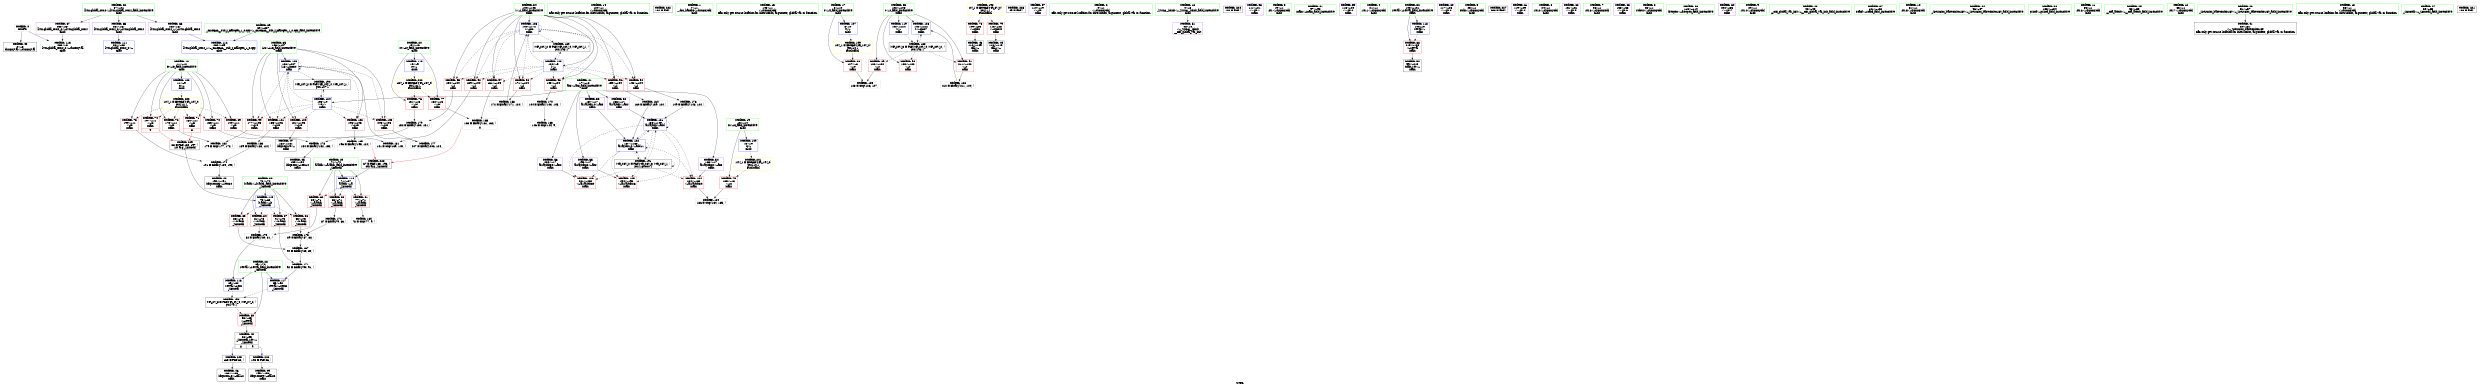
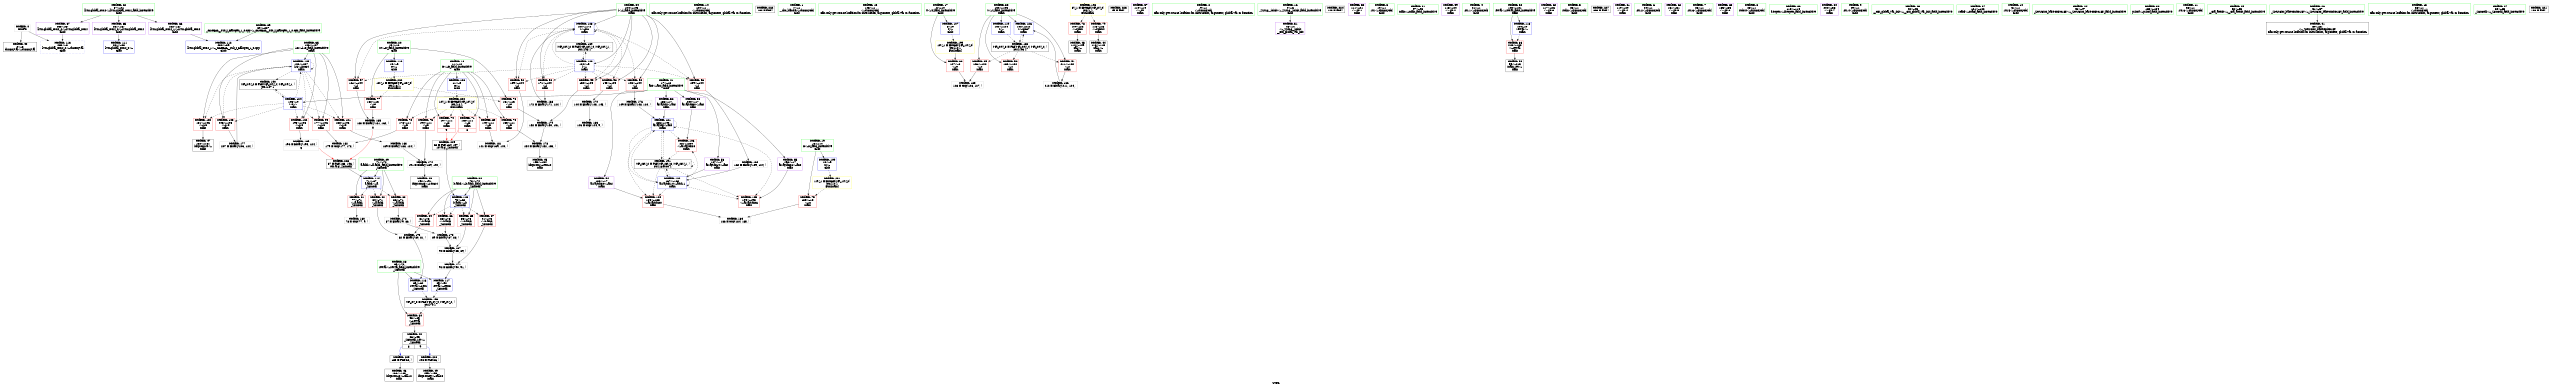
  digraph {
    label=SVFG
    node [color=red shape=record]
    edge [style=solid]
    n1 [color=grey label="{NodeID: 0\nNullPtr}"]
    n2 [color=black label="{NodeID: 40\n2\<--3\ndummyVal\<--dummyVal\n}"]
    n3 [color=blue label="{NodeID: 113\n233\<--3\nllvm.global_ctors_2\<--dummyVal\nGlob }" style=dotted]
    n4 [color=grey label="{NodeID: 180\n78 = cmp(77, 9, )\n}"]
    n5 [label="{NodeID: 97\n161\<--104\n\<--i\nmain\n}"]
    n6 [color=grey label="{NodeID: 165\n163 = Binary(161, 162, )\n|{<s0>8}}"]
    n7 [color=black label="{NodeID: 228\n67 = PHI(163, 196, )\n0th arg _Z3modii }"]
    n8 [color=blue label="{NodeID: 114\n71\<--67\na.addr\<--a\n_Z3modii\n}"]
    n9 [color=green label="{NodeID: 14\n124\<--1\n\<--dummyObj\nCan only get source location for instruction, argument, global var or function.}"]
    n10 [color=blue label="{NodeID: 111\n231\<--38\nllvm.global_ctors_0\<--\nGlob }"]
    n11 [color=green label="{NodeID: 28\n69\<--70\nretval\<--retval_field_insensitive\n_Z3modii\n}"]
    n12 [label="{NodeID: 80\n95\<--69\n\<--retval\n_Z3modii\n}"]
    n13 [color=blue label="{NodeID: 116\n69\<--82\nretval\<--rem\n_Z3modii\n}"]
    n14 [color=blue label="{NodeID: 117\n69\<--92\nretval\<--rem3\n_Z3modii\n}"]
    n15 [color=black label="{NodeID: 42\n66\<--95\n_Z3modii_ret\<--\n_Z3modii\n|{<s0>8|<s1>9}}"]
    n16 [color=black label="{NodeID: 193\nMR_2V_3 = PHI(MR_2V_4, MR_2V_2, )\npts\{70 \}\n}"]
    n17 [color=black label="{NodeID: 225\n165 = PHI(66, )\n}"]
    n18 [color=black label="{NodeID: 226\n198 = PHI(66, )\n}"]
    n19 [color=blue label="{NodeID: 125\n106\<--207\ni15\<--inc34\nmain\n}"]
    n20 [label="{NodeID: 99\n177\<--106\n\<--i15\nmain\n}"]
    n21 [label="{NodeID: 100\n181\<--106\n\<--i15\nmain\n}"]
    n22 [label="{NodeID: 101\n188\<--106\n\<--i15\nmain\n}"]
    n23 [label="{NodeID: 102\n195\<--106\n\<--i15\nmain\n}"]
    n24 [label="{NodeID: 103\n206\<--106\n\<--i15\nmain\n}"]
    n25 [color=black label="{NodeID: 190\nMR_24V_2 = PHI(MR_24V_4, MR_24V_1, )\npts\{107 \}\n}"]
    n26 [color=grey label="{NodeID: 182\n179 = cmp(177, 178, )\n}"]
    n27 [color=black label="{NodeID: 47\n182\<--181\nidxprom19\<--\nmain\n}"]
    n28 [color=grey label="{NodeID: 163\n189 = Binary(188, 124, )\n}"]
    n29 [color=grey label="{NodeID: 169\n196 = Binary(195, 124, )\n|{<s0>9}}"]
    n30 [color=grey label="{NodeID: 177\n207 = Binary(206, 124, )\n}"]
    n31 [color=blue label="{NodeID: 124\n106\<--9\ni15\<--\nmain\n}"]
    n32 [color=grey label="{NodeID: 174\n191 = Binary(189, 190, )\n}"]
    n33 [color=black label="{NodeID: 46\n166\<--165\nidxprom13\<--call12\nmain\n}"]
    n34 [color=black label="{NodeID: 49\n199\<--198\nidxprom29\<--call28\nmain\n}"]
    n35 [color=black label="{NodeID: 222\n132 = PHI()\n}"]
    n36 [color=purple label="{NodeID: 56\n200\<--17\narrayidx30\<--ans\nmain\n}"]
    n37 [label="{NodeID: 106\n201\<--200\n\<--arrayidx30\nmain\n}"]
    n38 [label="{NodeID: 70\n153\<--11\n\<--D\nmain\n}"]
    n39 [color=grey label="{NodeID: 178\n154 = Binary(152, 153, )\n}"]
    n40 [color=black label="{NodeID: 45\n155\<--154\nidxprom\<--rem10\nmain\n}"]
    n41 [color=grey label="{NodeID: 167\n90 = Binary(85, 89, )\n}"]
    n42 [color=grey label="{NodeID: 171\n92 = Binary(90, 91, )\n}"]
    n43 [label="{NodeID: 84\n81\<--73\n\<--b.addr\n_Z3modii\n}"]
    n44 [color=grey label="{NodeID: 175\n82 = Binary(80, 81, )\n}"]
    n45 [color=green label="{NodeID: 1\n7\<--1\n__dso_handle\<--dummyObj\nGlob }"]
    n46 [color=grey label="{NodeID: 181\n141 = cmp(139, 140, )\n}"]
    n47 [label="{NodeID: 98\n171\<--104\n\<--i\nmain\n}"]
    n48 [color=grey label="{NodeID: 168\n172 = Binary(171, 124, )\n}"]
    n49 [color=blue label="{NodeID: 123\n104\<--172\ni\<--inc\nmain\n}"]
    n50 [label="{NodeID: 92\n139\<--104\n\<--i\nmain\n}"]
    n51 [label="{NodeID: 93\n143\<--104\n\<--i\nmain\n}"]
    n52 [label="{NodeID: 94\n148\<--104\n\<--i\nmain\n}"]
    n53 [label="{NodeID: 95\n150\<--104\n\<--i\nmain\n}"]
    n54 [label="{NodeID: 96\n159\<--104\n\<--i\nmain\n}"]
    n55 [color=black label="{NodeID: 189\nMR_22V_2 = PHI(MR_22V_4, MR_22V_1, )\npts\{105 \}\n}"]
    n56 [color=green label="{NodeID: 15\n145\<--1\n\<--dummyObj\nCan only get source location for instruction, argument, global var or function.}"]
    n57 [color=blue label="{NodeID: 112\n232\<--39\nllvm.global_ctors_1\<--_GLOBAL__sub_I_Halogen_1_0.cpp\nGlob }"]
    n58 [color=green label="{NodeID: 29\n71\<--72\na.addr\<--a.addr_field_insensitive\n_Z3modii\n}"]
    n59 [label="{NodeID: 81\n77\<--71\n\<--a.addr\n_Z3modii\n}"]
    n60 [label="{NodeID: 82\n80\<--71\n\<--a.addr\n_Z3modii\n}"]
    n61 [label="{NodeID: 83\n86\<--71\n\<--a.addr\n_Z3modii\n}"]
    n62 [color=grey label="{NodeID: 172\n87 = Binary(9, 86, )\n}"]
    n63 [color=grey label="{NodeID: 173\n89 = Binary(87, 88, )\n}"]
    n64 [color=blue label="{NodeID: 126\n102\<--212\nt\<--inc37\nmain\n}"]
    n65 [color=black label="{NodeID: 188\nMR_20V_3 = PHI(MR_20V_4, MR_20V_2, )\npts\{103 \}\n}"]
    n66 [label="{NodeID: 89\n126\<--102\n\<--t\nmain\n}"]
    n67 [label="{NodeID: 90\n130\<--102\n\<--t\nmain\n}"]
    n68 [label="{NodeID: 91\n211\<--102\n\<--t\nmain\n}"]
    n69 [color=grey label="{NodeID: 185\n128 = cmp(126, 127, )\n}"]
    n70 [color=grey label="{NodeID: 166\n212 = Binary(211, 124, )\n}"]
    n71 [color=black label="{NodeID: 43\n112\<--109\ncall\<--\nmain\n}"]
    n72 [color=black label="{NodeID: 223\n49 = PHI()\n}"]
    n73 [color=purple label="{NodeID: 57\n110\<--19\n\<--.str\nmain\n}"]
    n74 [label="{NodeID: 71\n164\<--11\n\<--D\nmain\n|{<s0>8}}"]
    n75 [color=black label="{NodeID: 229\n68 = PHI(164, 197, )\n1st arg _Z3modii }"]
    n76 [color=blue label="{NodeID: 115\n73\<--68\nb.addr\<--b\n_Z3modii\n}"]
    n77 [label="{NodeID: 85\n85\<--73\n\<--b.addr\n_Z3modii\n}"]
    n78 [label="{NodeID: 86\n88\<--73\n\<--b.addr\n_Z3modii\n}"]
    n79 [label="{NodeID: 87\n91\<--73\n\<--b.addr\n_Z3modii\n}"]
    n80 [color=grey label="{NodeID: 170\n144 = Binary(143, 145, )\n}"]
    n81 [color=grey label="{NodeID: 176\n149 = Binary(148, 124, )\n}"]
    n82 [color=grey label="{NodeID: 179\n152 = Binary(150, 151, )\n}"]
    n83 [color=grey label="{NodeID: 164\n160 = Binary(159, 124, )\n}"]
    n84 [color=blue label="{NodeID: 120\n104\<--9\ni\<--\nmain\n}"]
    n85 [color=green label="{NodeID: 2\n9\<--1\n\<--dummyObj\nCan only get source location for instruction, argument, global var or function.}"]
    n86 [color=green label="{NodeID: 16\n4\<--6\n_ZStL8__ioinit\<--_ZStL8__ioinit_field_insensitive\nGlob }"]
    n87 [color=purple label="{NodeID: 51\n48\<--4\n\<--_ZStL8__ioinit\n__cxx_global_var_init\n}"]
    n88 [color=green label="{NodeID: 30\n73\<--74\nb.addr\<--b.addr_field_insensitive\n_Z3modii\n}"]
    n89 [color=black label="{NodeID: 44\n118\<--115\ncall1\<--\nmain\n}"]
    n90 [color=black label="{NodeID: 224\n120 = PHI()\n}"]
    n91 [color=purple label="{NodeID: 58\n111\<--21\n\<--.str.1\nmain\n}"]
    n92 [label="{NodeID: 72\n178\<--11\n\<--D\nmain\n}"]
    n93 [color=green label="{NodeID: 3\n19\<--1\n.str\<--dummyObj\nGlob }"]
    n94 [color=grey label="{NodeID: 183\n146 = cmp(144, 9, )\n}"]
    n95 [color=green label="{NodeID: 17\n8\<--10\nT\<--T_field_insensitive\nGlob }"]
    n96 [label="{NodeID: 68\n127\<--8\n\<--T\nmain\n}"]
    n97 [color=blue label="{NodeID: 107\n8\<--9\nT\<--\nGlob }"]
    n98 [color=yellow label="{NodeID: 199\n10V_1 = ENCHI(MR_10V_0)\npts\{10 \}\nFun[main]}" style=double]
    n99 [color=green label="{NodeID: 31\n97\<--98\nmain\<--main_field_insensitive\n}"]
    n100 [color=purple label="{NodeID: 59\n116\<--24\n\<--.str.2\nmain\n}"]
    n101 [label="{NodeID: 73\n190\<--11\n\<--D\nmain\n}"]
    n102 [color=black label="{NodeID: 48\n192\<--191\nidxprom25\<--rem24\nmain\n}"]
    n103 [color=green label="{NodeID: 4\n21\<--1\n.str.1\<--dummyObj\nGlob }"]
    n104 [color=grey label="{NodeID: 184\n186 = cmp(184, 185, )\n}"]
    n105 [color=green label="{NodeID: 18\n11\<--12\nD\<--D_field_insensitive\nGlob }"]
    n106 [label="{NodeID: 69\n140\<--11\n\<--D\nmain\n}"]
    n107 [label="{NodeID: 74\n197\<--11\n\<--D\nmain\n|{<s0>9}}"]
    n108 [color=blue label="{NodeID: 108\n11\<--9\nD\<--\nGlob }"]
    n109 [color=yellow label="{NodeID: 200\n12V_1 = ENCHI(MR_12V_0)\npts\{12 \}\nFun[main]}" style=double]
    n110 [color=yellow label="{NodeID: 198\n8V_1 = ENCHI(MR_8V_0)\npts\{1 \}\nFun[main]}" style=double]
    n111 [label="{NodeID: 78\n109\<--23\n\<--stdin\nmain\n}"]
    n112 [label="{NodeID: 79\n115\<--28\n\<--stdout\nmain\n}"]
    n113 [color=green label="{NodeID: 32\n100\<--101\nretval\<--retval_field_insensitive\nmain\n}"]
    n114 [label="{NodeID: 88\n215\<--100\n\<--retval\nmain\n}"]
    n115 [color=blue label="{NodeID: 118\n100\<--9\nretval\<--\nmain\n}"]
    n116 [color=black label="{NodeID: 50\n99\<--215\nmain_ret\<--\nmain\n}"]
    n117 [color=purple label="{NodeID: 60\n117\<--26\n\<--.str.3\nmain\n}"]
    n118 [color=green label="{NodeID: 5\n23\<--1\nstdin\<--dummyObj\nGlob }"]
    n119 [color=green label="{NodeID: 19\n13\<--14\nK\<--K_field_insensitive\nGlob }"]
    n120 [label="{NodeID: 75\n185\<--13\n\<--K\nmain\n}"]
    n121 [color=blue label="{NodeID: 109\n13\<--9\nK\<--\nGlob }"]
    n122 [color=yellow label="{NodeID: 201\n14V_1 = ENCHI(MR_14V_0)\npts\{14 \}\nFun[main]}" style=double]
    n123 [color=green label="{NodeID: 33\n102\<--103\nt\<--t_field_insensitive\nmain\n}"]
    n124 [color=blue label="{NodeID: 119\n102\<--124\nt\<--\nmain\n}"]
    n125 [color=black label="{NodeID: 227\n603 = PHI()\n}"]
    n126 [color=purple label="{NodeID: 61\n119\<--29\n\<--.str.4\nmain\n}"]
    n127 [color=green label="{NodeID: 6\n24\<--1\n.str.2\<--dummyObj\nGlob }"]
    n128 [color=green label="{NodeID: 20\n15\<--16\nN\<--N_field_insensitive\nGlob }"]
    n129 [label="{NodeID: 76\n151\<--15\n\<--N\nmain\n}"]
    n130 [label="{NodeID: 77\n162\<--15\n\<--N\nmain\n}"]
    n131 [color=blue label="{NodeID: 110\n15\<--9\nN\<--\nGlob }"]
    n132 [color=yellow label="{NodeID: 202\n16V_1 = ENCHI(MR_16V_0)\npts\{16 \}\nFun[main]}" style=double]
    n133 [color=green label="{NodeID: 34\n104\<--105\ni\<--i_field_insensitive\nmain\n}"]
    n134 [color=blue label="{NodeID: 121\n156\<--149\narrayidx\<--add\nmain\n}"]
    n135 [color=blue label="{NodeID: 122\n167\<--160\narrayidx14\<--add11\nmain\n}"]
    n136 [color=purple label="{NodeID: 62\n131\<--31\n\<--.str.5\nmain\n}"]
    n137 [color=green label="{NodeID: 7\n26\<--1\n.str.3\<--dummyObj\nGlob }"]
    n138 [label="{NodeID: 104\n184\<--183\n\<--arrayidx20\nmain\n}"]
    n139 [color=green label="{NodeID: 21\n17\<--18\nans\<--ans_field_insensitive\nGlob }"]
    n140 [color=purple label="{NodeID: 52\n156\<--17\narrayidx\<--ans\nmain\n}"]
    n141 [color=purple label="{NodeID: 53\n167\<--17\narrayidx14\<--ans\nmain\n}"]
    n142 [color=purple label="{NodeID: 54\n183\<--17\narrayidx20\<--ans\nmain\n}"]
    n143 [color=purple label="{NodeID: 55\n193\<--17\narrayidx26\<--ans\nmain\n}"]
    n144 [label="{NodeID: 105\n194\<--193\n\<--arrayidx26\nmain\n}"]
    n145 [color=black label="{NodeID: 191\nMR_26V_2 = PHI(MR_26V_3, MR_26V_1, )\npts\{180000 \}\n}"]
    n146 [color=green label="{NodeID: 35\n106\<--107\ni15\<--i15_field_insensitive\nmain\n}"]
    n147 [color=purple label="{NodeID: 63\n135\<--33\n\<--.str.6\nmain\n}"]
    n148 [color=green label="{NodeID: 8\n28\<--1\nstdout\<--dummyObj\nGlob }"]
    n149 [color=green label="{NodeID: 22\n37\<--41\nllvm.global_ctors\<--llvm.global_ctors_field_insensitive\nGlob }"]
    n150 [color=purple label="{NodeID: 65\n231\<--37\nllvm.global_ctors_0\<--llvm.global_ctors\nGlob }"]
    n151 [color=purple label="{NodeID: 66\n232\<--37\nllvm.global_ctors_1\<--llvm.global_ctors\nGlob }"]
    n152 [color=purple label="{NodeID: 67\n233\<--37\nllvm.global_ctors_2\<--llvm.global_ctors\nGlob }"]
    n153 [color=green label="{NodeID: 36\n113\<--114\nfreopen\<--freopen_field_insensitive\n}"]
    n154 [color=purple label="{NodeID: 64\n202\<--35\n\<--.str.7\nmain\n}"]
    n155 [color=green label="{NodeID: 9\n29\<--1\n.str.4\<--dummyObj\nGlob }"]
    n156 [color=green label="{NodeID: 23\n42\<--43\n__cxx_global_var_init\<--__cxx_global_var_init_field_insensitive\n}"]
    n157 [color=green label="{NodeID: 37\n121\<--122\nscanf\<--scanf_field_insensitive\n}"]
    n158 [color=green label="{NodeID: 10\n31\<--1\n.str.5\<--dummyObj\nGlob }"]
    n159 [color=green label="{NodeID: 24\n46\<--47\n_ZNSt8ios_base4InitC1Ev\<--_ZNSt8ios_base4InitC1Ev_field_insensitive\n}"]
    n160 [color=green label="{NodeID: 38\n133\<--134\nprintf\<--printf_field_insensitive\n}"]
    n161 [color=green label="{NodeID: 11\n33\<--1\n.str.6\<--dummyObj\nGlob }"]
    n162 [color=green label="{NodeID: 25\n52\<--53\n__cxa_atexit\<--__cxa_atexit_field_insensitive\n}"]
    n163 [color=green label="{NodeID: 39\n39\<--227\n_GLOBAL__sub_I_Halogen_1_0.cpp\<--_GLOBAL__sub_I_Halogen_1_0.cpp_field_insensitive\n}"]
-   n164 [color=green label="{NodeID: 12\n35\<--1\n.str.7\<--dummyObj\nGlob }"]
    n165 [color=green label="{NodeID: 26\n51\<--57\n_ZNSt8ios_base4InitD1Ev\<--_ZNSt8ios_base4InitD1Ev_field_insensitive\n}"]
    n166 [color=black label="{NodeID: 41\n50\<--51\n\<--_ZNSt8ios_base4InitD1Ev\nCan only get source location for instruction, argument, global var or function.}"]
    n167 [color=green label="{NodeID: 13\n38\<--1\n\<--dummyObj\nCan only get source location for instruction, argument, global var or function.}"]
    n168 [color=green label="{NodeID: 27\n64\<--65\n_Z3modii\<--_Z3modii_field_insensitive\n}"]
    n169 [color=black label="{NodeID: 221\n136 = PHI()\n}"]
    n1 -> n2
    n1 -> n3
    n5 -> n6
    n6 -> n7 [color=red tailport=s0]
    n7 -> n8
    n8 -> n59 [style=dashed]
    n8 -> n60 [style=dashed]
    n8 -> n61 [style=dashed]
    n11 -> n12
    n11 -> n13
    n11 -> n14
    n12 -> n15
    n13 -> n16 [style=dashed]
    n14 -> n16 [style=dashed]
    n15 -> n17 [color=blue tailport=s0]
    n15 -> n18 [color=blue tailport=s1]
    n16 -> n12 [style=dashed]
    n17 -> n33
    n18 -> n34
    n19 -> n19 [style=dashed]
    n19 -> n20 [style=dashed]
    n19 -> n21 [style=dashed]
    n19 -> n22 [style=dashed]
    n19 -> n23 [style=dashed]
    n19 -> n24 [style=dashed]
    n19 -> n25 [style=dashed]
    n20 -> n26
    n21 -> n27
    n22 -> n28
    n23 -> n29
    n24 -> n30
    n25 -> n31 [style=dashed]
    n28 -> n32
    n29 -> n7 [color=red tailport=s0]
    n30 -> n19
    n31 -> n19 [style=dashed]
    n31 -> n20 [style=dashed]
    n31 -> n21 [style=dashed]
    n31 -> n22 [style=dashed]
    n31 -> n23 [style=dashed]
    n31 -> n24 [style=dashed]
    n31 -> n25 [style=dashed]
    n32 -> n102
    n36 -> n37
    n38 -> n39
    n39 -> n40
    n41 -> n42
    n42 -> n14
    n43 -> n44
    n44 -> n13
    n47 -> n48
    n48 -> n49
    n49 -> n5 [style=dashed]
    n49 -> n47 [style=dashed]
    n49 -> n49 [style=dashed]
    n49 -> n50 [style=dashed]
    n49 -> n51 [style=dashed]
    n49 -> n52 [style=dashed]
    n49 -> n53 [style=dashed]
    n49 -> n54 [style=dashed]
    n49 -> n55 [style=dashed]
    n50 -> n46
    n51 -> n80
    n52 -> n81
    n53 -> n82
    n54 -> n83
    n55 -> n84 [style=dashed]
    n58 -> n8
    n58 -> n59
    n58 -> n60
    n58 -> n61
    n59 -> n4
    n60 -> n44
    n61 -> n62
    n62 -> n63
    n63 -> n41
    n64 -> n65 [style=dashed]
    n65 -> n64 [style=dashed]
    n65 -> n66 [style=dashed]
    n65 -> n67 [style=dashed]
    n65 -> n68 [style=dashed]
    n66 -> n69
    n68 -> n70
    n70 -> n64
    n74 -> n75 [color=red tailport=s0]
    n75 -> n76
    n76 -> n43 [style=dashed]
    n76 -> n77 [style=dashed]
    n76 -> n78 [style=dashed]
    n76 -> n79 [style=dashed]
    n77 -> n41
    n78 -> n63
    n79 -> n42
    n80 -> n94
    n81 -> n134
    n82 -> n39
    n83 -> n135
    n84 -> n5 [style=dashed]
    n84 -> n47 [style=dashed]
    n84 -> n49 [style=dashed]
    n84 -> n50 [style=dashed]
    n84 -> n51 [style=dashed]
    n84 -> n52 [style=dashed]
    n84 -> n53 [style=dashed]
    n84 -> n54 [style=dashed]
    n84 -> n55 [style=dashed]
    n86 -> n87
    n88 -> n43
    n88 -> n76
    n88 -> n77
    n88 -> n78
    n88 -> n79
    n92 -> n26
    n95 -> n96
    n95 -> n97
    n96 -> n69
    n97 -> n98 [style=dashed]
    n98 -> n96
    n101 -> n32
    n105 -> n38
    n105 -> n74
    n105 -> n92
    n105 -> n101
    n105 -> n106
    n105 -> n107
    n105 -> n108
    n106 -> n46
    n107 -> n75 [color=red tailport=s0]
    n108 -> n109 [style=dashed]
    n109 -> n38 [style=dashed]
    n109 -> n74 [style=dashed]
    n109 -> n92 [style=dashed]
    n109 -> n101 [style=dashed]
    n109 -> n106 [style=dashed]
    n109 -> n107 [style=dashed]
    n110 -> n111 [style=dashed]
    n110 -> n112 [style=dashed]
    n111 -> n71
    n112 -> n89
    n113 -> n114
    n113 -> n115
    n114 -> n116
    n115 -> n114 [style=dashed]
    n119 -> n120
    n119 -> n121
    n120 -> n104
    n121 -> n122 [style=dashed]
    n122 -> n120 [style=dashed]
    n123 -> n64
    n123 -> n66
    n123 -> n67
    n123 -> n68
    n123 -> n124
    n124 -> n65 [style=dashed]
    n128 -> n129
    n128 -> n130
    n128 -> n131
    n129 -> n82
    n130 -> n6
    n131 -> n132 [style=dashed]
    n132 -> n129 [style=dashed]
    n132 -> n130 [style=dashed]
    n133 -> n5
    n133 -> n47
    n133 -> n49
    n133 -> n50
    n133 -> n51
    n133 -> n52
    n133 -> n53
    n133 -> n54
    n133 -> n84
    n134 -> n37 [style=dashed]
    n134 -> n134 [style=dashed]
    n134 -> n135 [style=dashed]
    n134 -> n138 [style=dashed]
    n134 -> n144 [style=dashed]
    n134 -> n145 [style=dashed]
    n135 -> n37 [style=dashed]
    n135 -> n134 [style=dashed]
    n135 -> n135 [style=dashed]
    n135 -> n138 [style=dashed]
    n135 -> n144 [style=dashed]
    n135 -> n145 [style=dashed]
    n138 -> n104
    n139 -> n31
    n139 -> n36
    n139 -> n140
    n139 -> n141
    n139 -> n142
    n139 -> n143
    n140 -> n134
    n141 -> n135
    n142 -> n138
    n143 -> n144
-   n145 -> n37 [style=dashed]
+   n37 -> n145 [style=dashed]
    n145 -> n134 [style=dashed]
    n145 -> n135 [style=dashed]
    n145 -> n138 [style=dashed]
    n145 -> n144 [style=dashed]
    n145 -> n145 [style=dashed]
    n146 -> n19
    n146 -> n20
    n146 -> n21
    n146 -> n22
    n146 -> n23
    n146 -> n24
    n149 -> n150
    n149 -> n151
    n149 -> n152
    n150 -> n10
    n151 -> n57
    n152 -> n3
    n163 -> n57
    n165 -> n166
  }
